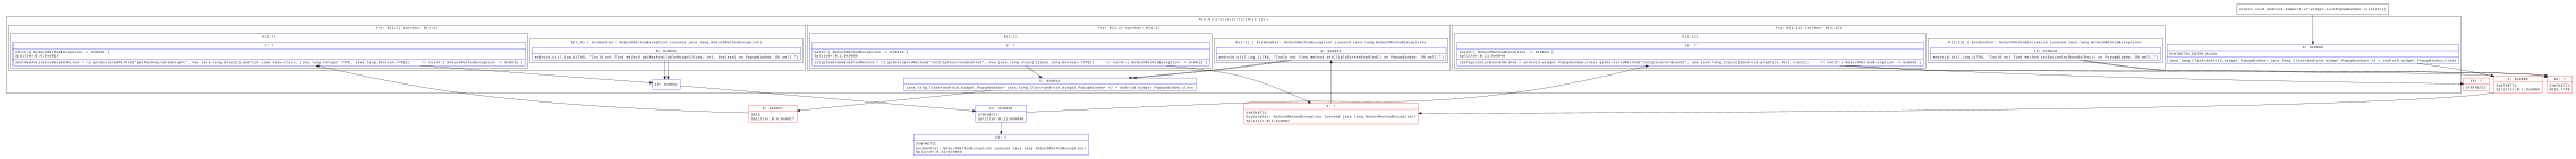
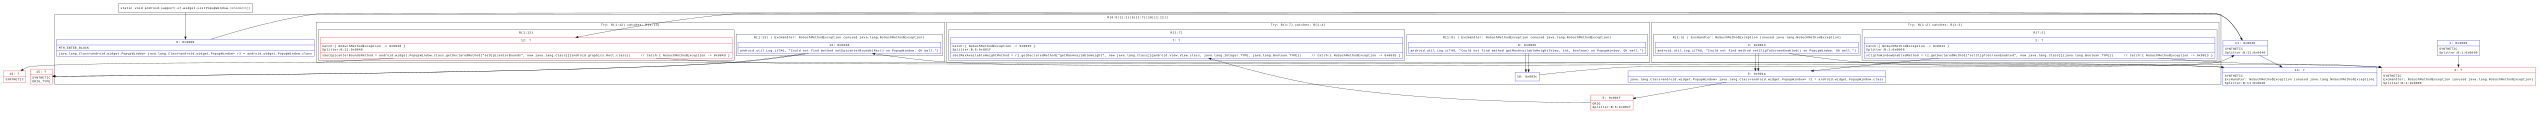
  digraph {
    fontname="Liberation Mono"
    node [color=blue fontname="Liberation Mono" shape=record]
    edge [fontname="Liberation Mono"]
    n1 [label="{2\:\ ?|Catch:\{ NoSuchMethodException \-\> 0x0013 \}\lSplitter:B:1:0x0006\l|sClipToWindowEnabledMethod = r2.getDeclaredMethod(\"setClipToScreenEnabled\", new java.lang.Class[]\{java.lang.Boolean.TYPE\})     \/\/ Catch:\{ NoSuchMethodException \-\> 0x0013 \}\l}"]
    n2 [label="{3\:\ 0x0013|android.util.Log.i(TAG, \"Could not find method setClipToScreenEnabled() on PopupWindow. Oh well.\")\l}"]
    n3 [label="{7\:\ ?|Catch:\{ NoSuchMethodException \-\> 0x0035 \}\lSplitter:B:6:0x001f\l|sGetMaxAvailableHeightMethod = r2.getDeclaredMethod(\"getMaxAvailableHeight\", new java.lang.Class[]\{android.view.View.class, java.lang.Integer.TYPE, java.lang.Boolean.TYPE\})     \/\/ Catch:\{ NoSuchMethodException \-\> 0x0035 \}\l}"]
    n4 [label="{8\:\ 0x0035|android.util.Log.i(TAG, \"Could not find method getMaxAvailableHeight(View, int, boolean) on PopupWindow. Oh well.\")\l}"]
-   n5 [label="{12\:\ ?|Catch:\{ NoSuchMethodException \-\> 0x004d \}\lSplitter:B:11:0x0040\l|sSetEpicenterBoundsMethod = android.widget.PopupWindow.class.getDeclaredMethod(\"setEpicenterBounds\", new java.lang.Class[]\{android.graphics.Rect.class\})     \/\/ Catch:\{ NoSuchMethodException \-\> 0x004d \}\l}"]
+   n5 [color=red label="{12\:\ ?|Catch:\{ NoSuchMethodException \-\> 0x004d \}\lSplitter:B:11:0x0040\l|sSetEpicenterBoundsMethod = android.widget.PopupWindow.class.getDeclaredMethod(\"setEpicenterBounds\", new java.lang.Class[]\{android.graphics.Rect.class\})     \/\/ Catch:\{ NoSuchMethodException \-\> 0x004d \}\l}"]
    n6 [label="{13\:\ 0x004d|android.util.Log.i(TAG, \"Could not find method setEpicenterBounds(Rect) on PopupWindow. Oh well.\")\l}"]
-   n7 [label="{0\:\ 0x0000|SYNTHETIC_ENTER_BLOCK\l|java.lang.Class\<android.widget.PopupWindow\> java.lang.Class\<android.widget.PopupWindow\> r2 = android.widget.PopupWindow.class\l}"]
+   n7 [label="{0\:\ 0x0000|MTH_ENTER_BLOCK\l|java.lang.Class\<android.widget.PopupWindow\> java.lang.Class\<android.widget.PopupWindow\> r2 = android.widget.PopupWindow.class\l}"]
    n8 [label="{5\:\ 0x001a|java.lang.Class\<android.widget.PopupWindow\> java.lang.Class\<android.widget.PopupWindow\> r2 = android.widget.PopupWindow.class\l}"]
    n9 [label="{10\:\ 0x003c}"]
-   n10 [color=red label="{4\:\ ?|SYNTHETIC\lExcHandler: NoSuchMethodException (unused java.lang.NoSuchMethodException)\lSplitter:B:1:0x0007\l}"]
+   n10 [color=red label="{4\:\ ?|SYNTHETIC\lExcHandler: NoSuchMethodException (unused java.lang.NoSuchMethodException)\lSplitter:B:1:0x0006\l}"]
    n11 [label="{14\:\ ?|SYNTHETIC\lExcHandler: NoSuchMethodException (unused java.lang.NoSuchMethodException)\lSplitter:B:11:0x0040\l}"]
    n12 [color=red label="{16\:\ ?|SYNTHETIC\l}"]
    n13 [color=red label="{15\:\ ?|SYNTHETIC\lORIG_TYPE\l}"]
-   n14 [color=red label="{1\:\ 0x0006|SYNTHETIC\lSplitter:B:1:0x0006\l}"]
+   n14 [label="{1\:\ 0x0006|SYNTHETIC\lSplitter:B:1:0x0006\l}"]
    n15 [color=red label="{6\:\ 0x001f|ORIG\lSplitter:B:6:0x001f\l}"]
    n16 [label="{11\:\ 0x0040|SYNTHETIC\lSplitter:B:11:0x0040\l}"]
    n17 [label="{static void android.support.v7.widget.ListPopupWindow.\<clinit\>() }" color=""]
    subgraph cluster_1 {
      label="R(6:0|(1:2)|5|(1:7)|10|(1:12))"
      n7
      n8
      n9
      subgraph cluster_2 {
        label="Try: R(1:2) catches: R(1:3)"
        subgraph cluster_3 {
-         label="R(1:2)"
+         label="R(7:2)"
          n1
        }
        subgraph cluster_4 {
          label="R(1:3) | ExcHandler: NoSuchMethodException (unused java.lang.NoSuchMethodException)\l"
          n2
        }
      }
      subgraph cluster_5 {
        label="Try: R(1:7) catches: R(1:4)"
        subgraph cluster_6 {
          label="R(1:7)"
          n3
        }
        subgraph cluster_7 {
          label="R(1:8) | ExcHandler: NoSuchMethodException (unused java.lang.NoSuchMethodException)\l"
          n4
        }
      }
      subgraph cluster_8 {
        label="Try: R(1:12) catches: R(1:13)"
        subgraph cluster_9 {
          label="R(1:12)"
          n5
        }
        subgraph cluster_10 {
          label="R(1:13) | ExcHandler: NoSuchMethodException (unused java.lang.NoSuchMethodException)\l"
          n6
        }
      }
    }
    subgraph cluster_11 {
      label="R(1:3) | ExcHandler: NoSuchMethodException (unused java.lang.NoSuchMethodException)\l"
    }
    subgraph cluster_12 {
      label="R(1:8) | ExcHandler: NoSuchMethodException (unused java.lang.NoSuchMethodException)\l"
    }
    subgraph cluster_13 {
      label="R(1:13) | ExcHandler: NoSuchMethodException (unused java.lang.NoSuchMethodException)\l"
    }
    n1 -> n8
    n1 -> n10
    n2 -> n8
    n2 -> n8
-   n3 -> n9
    n4 -> n9
    n4 -> n9
-   n5 -> n14
+   n5 -> n11
    n5 -> n12
    n6 -> n13
    n6 -> n13
-   n7 -> n14
+   n7 -> n16
    n8 -> n15
    n9 -> n16
-   n10 -> n2
+   n2 -> n10
+   n11 -> n6
    n14 -> n10
    n15 -> n3
    n16 -> n5
    n16 -> n11
    n17 -> n7
  }
